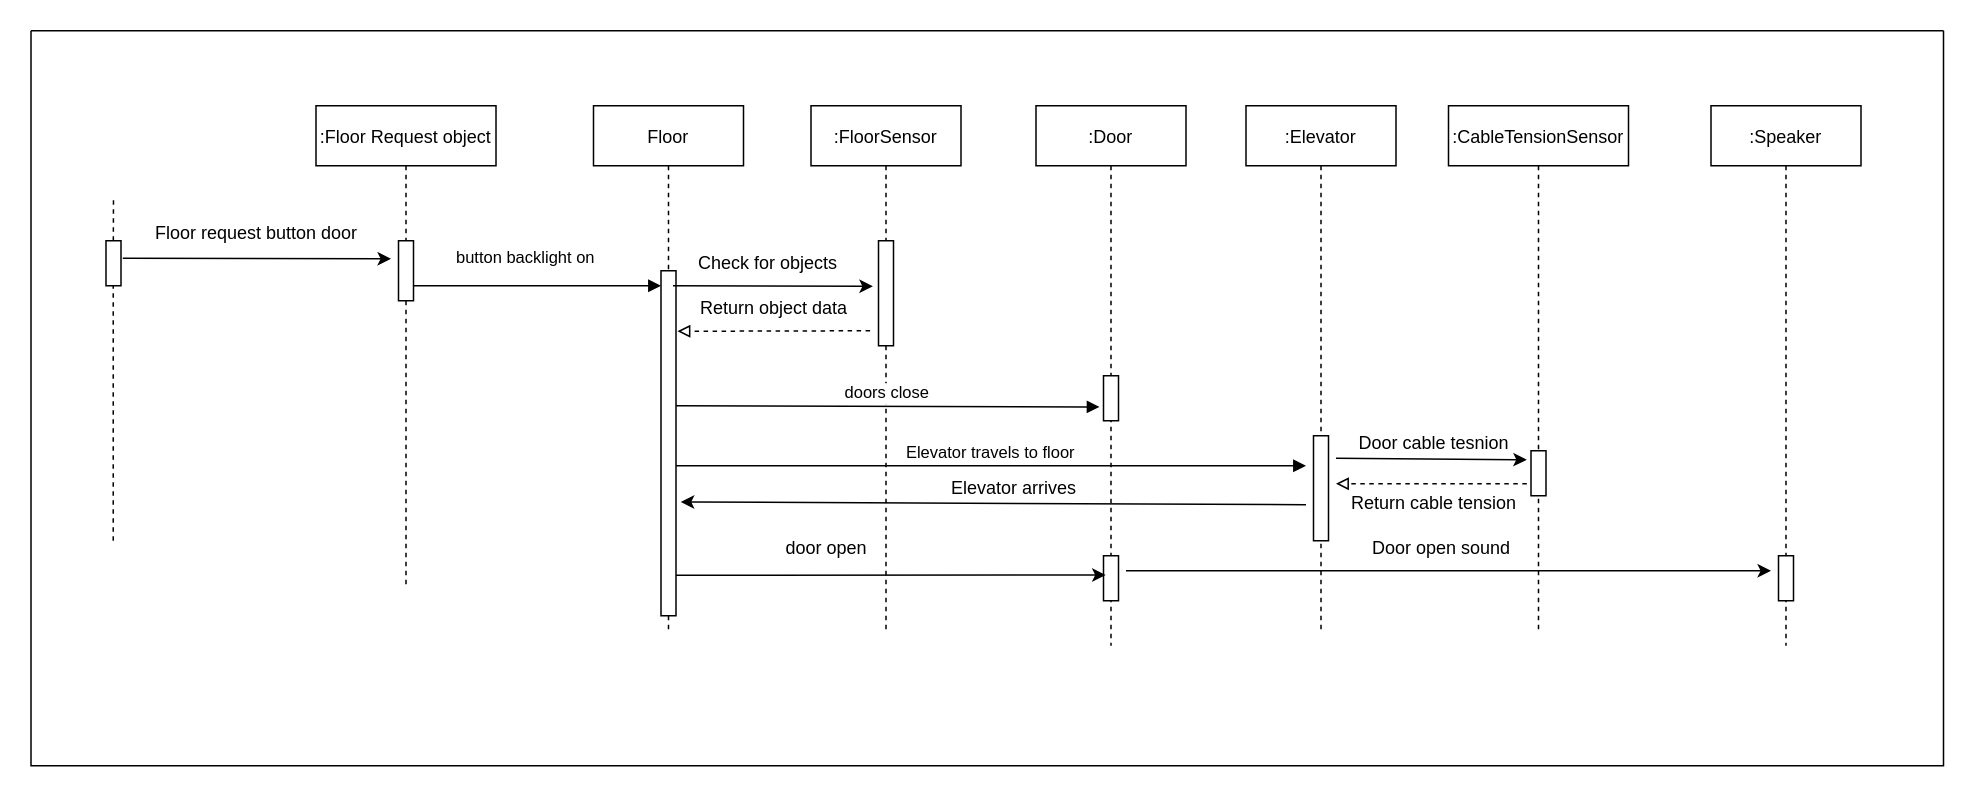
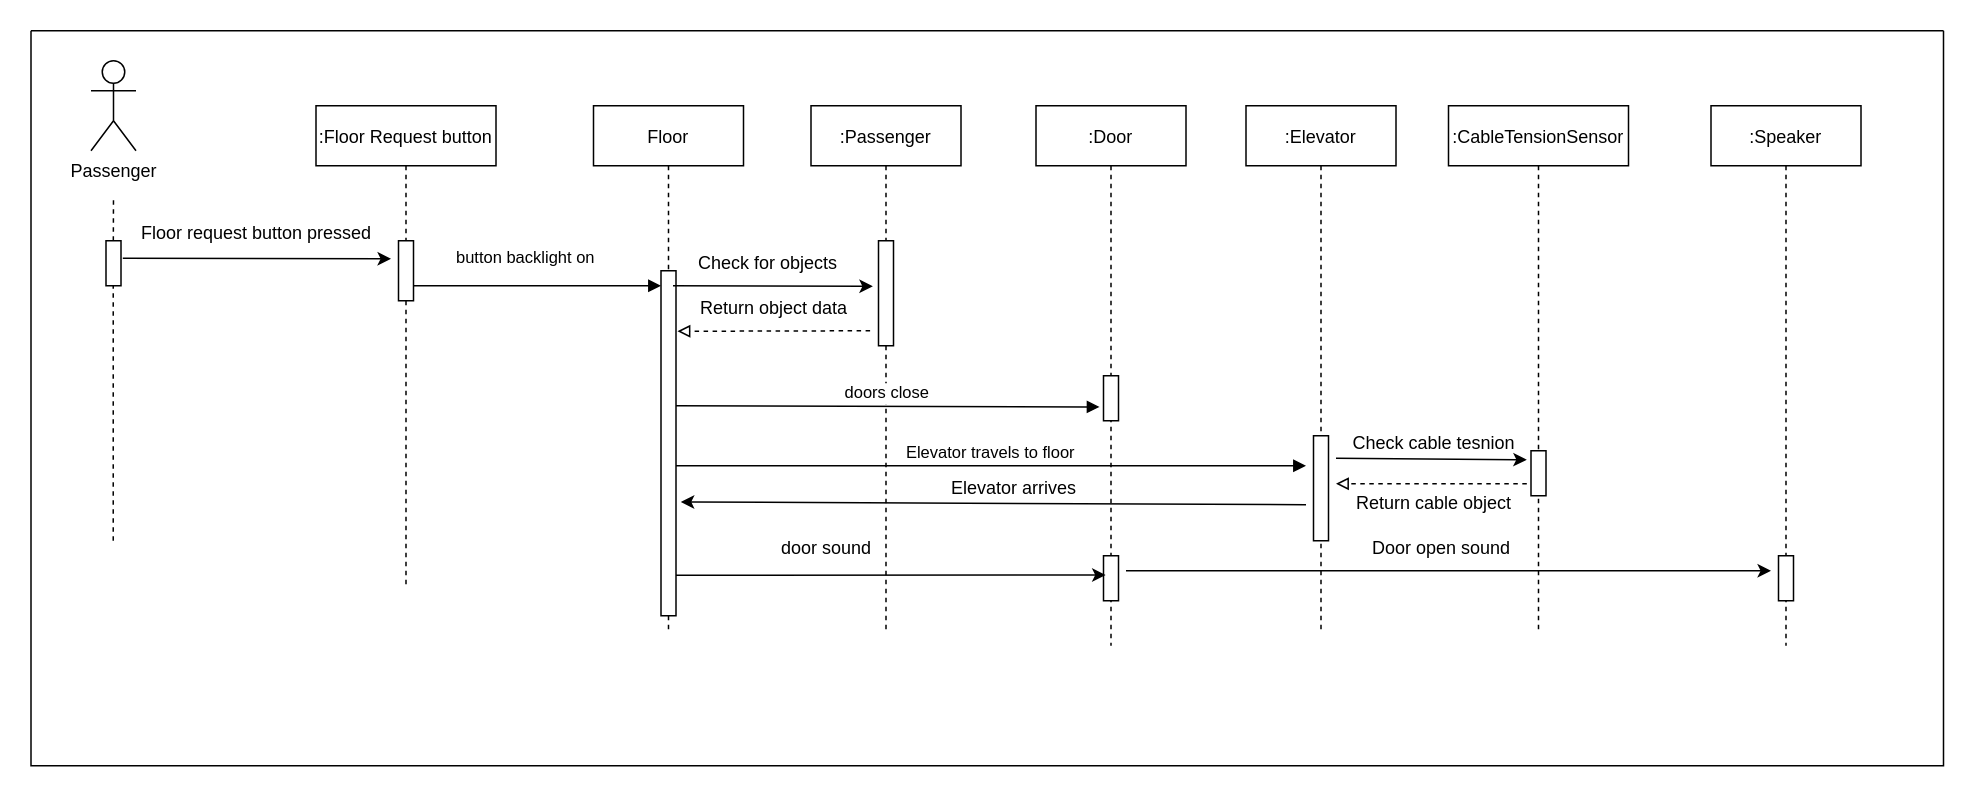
  <mxCell id="0" />
  <mxCell id="1" parent="0" />
  <mxCell id="2" value="" style="swimlane;startSize=0;" parent="1" vertex="1"><mxGeometry x="20" y="20" width="1275" height="490" as="geometry"><mxRectangle x="-60" y="30" width="50" height="40" as="alternateBounds" /></mxGeometry></mxCell>
+ <mxCell id="3" value="Passenger" style="shape=umlActor;verticalLabelPosition=bottom;verticalAlign=top;html=1;outlineConnect=0;" parent="2" vertex="1"><mxGeometry x="40" y="20" width="30" height="60" as="geometry" /></mxCell>
  <mxCell id="4" value=":Elevator" style="shape=umlLifeline;perimeter=lifelinePerimeter;container=1;collapsible=0;recursiveResize=0;rounded=0;shadow=0;strokeWidth=1;" parent="2" vertex="1"><mxGeometry x="810" y="50" width="100" height="350" as="geometry" /></mxCell>
  <mxCell id="5" value="" style="points=[];perimeter=orthogonalPerimeter;rounded=0;shadow=0;strokeWidth=1;" parent="4" vertex="1"><mxGeometry x="45" y="220" width="10" height="70" as="geometry" /></mxCell>
  <mxCell id="6" value="Floor" style="shape=umlLifeline;perimeter=lifelinePerimeter;container=1;collapsible=0;recursiveResize=0;rounded=0;shadow=0;strokeWidth=1;" parent="2" vertex="1"><mxGeometry x="375" y="50" width="100" height="350" as="geometry" /></mxCell>
  <mxCell id="7" value="" style="points=[];perimeter=orthogonalPerimeter;rounded=0;shadow=0;strokeWidth=1;" parent="6" vertex="1"><mxGeometry x="45" y="110" width="10" height="230" as="geometry" /></mxCell>
  <mxCell id="8" value="button backlight on" style="verticalAlign=bottom;endArrow=block;entryX=1;entryY=0;shadow=0;strokeWidth=1;" parent="6" edge="1"><mxGeometry x="-0.091" y="10" relative="1" as="geometry"><mxPoint x="-120" y="120" as="sourcePoint" /><mxPoint x="45" y="120" as="targetPoint" /><mxPoint as="offset" /></mxGeometry></mxCell>
- <mxCell id="9" value=":Floor Request object" style="shape=umlLifeline;perimeter=lifelinePerimeter;container=1;collapsible=0;recursiveResize=0;rounded=0;shadow=0;strokeWidth=1;" parent="2" vertex="1"><mxGeometry x="190" y="50" width="120" height="320" as="geometry" /></mxCell>
+ <mxCell id="9" value=":Floor Request button" style="shape=umlLifeline;perimeter=lifelinePerimeter;container=1;collapsible=0;recursiveResize=0;rounded=0;shadow=0;strokeWidth=1;" parent="2" vertex="1"><mxGeometry x="190" y="50" width="120" height="320" as="geometry" /></mxCell>
  <mxCell id="10" value="" style="points=[];perimeter=orthogonalPerimeter;rounded=0;shadow=0;strokeWidth=1;" parent="9" vertex="1"><mxGeometry x="55" y="90" width="10" height="40" as="geometry" /></mxCell>
- <mxCell id="11" value="Floor request button door" style="text;html=1;align=center;verticalAlign=middle;resizable=0;points=[];autosize=1;strokeColor=none;fillColor=none;" parent="2" vertex="1"><mxGeometry x="60" y="120" width="180" height="30" as="geometry" /></mxCell>
+ <mxCell id="11" value="Floor request button pressed" style="text;html=1;align=center;verticalAlign=middle;resizable=0;points=[];autosize=1;strokeColor=none;fillColor=none;" parent="2" vertex="1"><mxGeometry x="60" y="120" width="180" height="30" as="geometry" /></mxCell>
  <mxCell id="12" value=":CableTensionSensor" style="shape=umlLifeline;perimeter=lifelinePerimeter;container=1;collapsible=0;recursiveResize=0;rounded=0;shadow=0;strokeWidth=1;" parent="2" vertex="1"><mxGeometry x="945" y="50" width="120" height="350" as="geometry" /></mxCell>
  <mxCell id="13" value="" style="points=[];perimeter=orthogonalPerimeter;rounded=0;shadow=0;strokeWidth=1;" parent="12" vertex="1"><mxGeometry x="55" y="230" width="10" height="30" as="geometry" /></mxCell>
  <mxCell id="14" value="" style="endArrow=classic;html=1;rounded=0;exitX=1.12;exitY=0.387;exitDx=0;exitDy=0;exitPerimeter=0;" parent="2" source="40" edge="1"><mxGeometry width="50" height="50" relative="1" as="geometry"><mxPoint x="50" y="140" as="sourcePoint" /><mxPoint x="240" y="152" as="targetPoint" /></mxGeometry></mxCell>
- <mxCell id="15" value=":FloorSensor" style="shape=umlLifeline;perimeter=lifelinePerimeter;container=1;collapsible=0;recursiveResize=0;rounded=0;shadow=0;strokeWidth=1;" parent="2" vertex="1"><mxGeometry x="520" y="50" width="100" height="350" as="geometry" /></mxCell>
+ <mxCell id="15" value=":Passenger" style="shape=umlLifeline;perimeter=lifelinePerimeter;container=1;collapsible=0;recursiveResize=0;rounded=0;shadow=0;strokeWidth=1;" parent="2" vertex="1"><mxGeometry x="520" y="50" width="100" height="350" as="geometry" /></mxCell>
  <mxCell id="16" value="" style="points=[];perimeter=orthogonalPerimeter;rounded=0;shadow=0;strokeWidth=1;" parent="15" vertex="1"><mxGeometry x="45" y="90" width="10" height="70" as="geometry" /></mxCell>
  <mxCell id="17" value="" style="endArrow=block;html=1;rounded=0;exitX=1.16;exitY=0.244;exitDx=0;exitDy=0;exitPerimeter=0;dashed=1;endFill=0;" parent="15" edge="1"><mxGeometry width="50" height="50" relative="1" as="geometry"><mxPoint x="39.4" y="150" as="sourcePoint" /><mxPoint x="-89.0" y="150.36" as="targetPoint" /></mxGeometry></mxCell>
  <mxCell id="18" value="doors close" style="verticalAlign=bottom;endArrow=block;shadow=0;strokeWidth=1;entryX=-0.26;entryY=0.693;entryDx=0;entryDy=0;entryPerimeter=0;" parent="15" target="27" edge="1"><mxGeometry relative="1" as="geometry"><mxPoint x="-90" y="200" as="sourcePoint" /><mxPoint x="40" y="200" as="targetPoint" /></mxGeometry></mxCell>
  <mxCell id="19" value="Elevator travels to floor" style="verticalAlign=bottom;endArrow=block;shadow=0;strokeWidth=1;" parent="15" edge="1"><mxGeometry relative="1" as="geometry"><mxPoint x="-90" y="240" as="sourcePoint" /><mxPoint x="330" y="240" as="targetPoint" /></mxGeometry></mxCell>
  <mxCell id="20" value="" style="endArrow=classic;html=1;rounded=0;exitX=-0.027;exitY=1.187;exitDx=0;exitDy=0;exitPerimeter=0;" parent="2" edge="1"><mxGeometry width="50" height="50" relative="1" as="geometry"><mxPoint x="428.0" y="170" as="sourcePoint" /><mxPoint x="561.24" y="170.39" as="targetPoint" /></mxGeometry></mxCell>
  <mxCell id="21" value="Check for objects" style="text;html=1;align=center;verticalAlign=middle;resizable=0;points=[];autosize=1;strokeColor=none;fillColor=none;" parent="2" vertex="1"><mxGeometry x="431" y="140" width="120" height="30" as="geometry" /></mxCell>
  <mxCell id="22" value=":Speaker" style="shape=umlLifeline;perimeter=lifelinePerimeter;container=1;collapsible=0;recursiveResize=0;rounded=0;shadow=0;strokeWidth=1;" parent="2" vertex="1"><mxGeometry x="1120" y="50" width="100" height="360" as="geometry" /></mxCell>
  <mxCell id="23" value="" style="points=[];perimeter=orthogonalPerimeter;rounded=0;shadow=0;strokeWidth=1;" parent="22" vertex="1"><mxGeometry x="45" y="300" width="10" height="30" as="geometry" /></mxCell>
  <mxCell id="24" value="Door open sound" style="text;html=1;align=center;verticalAlign=middle;resizable=0;points=[];autosize=1;strokeColor=none;fillColor=none;" parent="2" vertex="1"><mxGeometry x="880" y="330" width="120" height="30" as="geometry" /></mxCell>
  <mxCell id="25" value="Return object data" style="text;html=1;align=center;verticalAlign=middle;resizable=0;points=[];autosize=1;strokeColor=none;fillColor=none;" parent="2" vertex="1"><mxGeometry x="435" y="170" width="120" height="30" as="geometry" /></mxCell>
  <mxCell id="26" value=":Door" style="shape=umlLifeline;perimeter=lifelinePerimeter;container=1;collapsible=0;recursiveResize=0;rounded=0;shadow=0;strokeWidth=1;" parent="2" vertex="1"><mxGeometry x="670" y="50" width="100" height="360" as="geometry" /></mxCell>
  <mxCell id="27" value="" style="points=[];perimeter=orthogonalPerimeter;rounded=0;shadow=0;strokeWidth=1;" parent="26" vertex="1"><mxGeometry x="45" y="180" width="10" height="30" as="geometry" /></mxCell>
  <mxCell id="28" value="" style="points=[];perimeter=orthogonalPerimeter;rounded=0;shadow=0;strokeWidth=1;" parent="26" vertex="1"><mxGeometry x="45" y="300" width="10" height="30" as="geometry" /></mxCell>
  <mxCell id="29" value="" style="endArrow=classic;html=1;rounded=0;entryX=-0.28;entryY=0.2;entryDx=0;entryDy=0;entryPerimeter=0;" parent="2" target="13" edge="1"><mxGeometry width="50" height="50" relative="1" as="geometry"><mxPoint x="870" y="285" as="sourcePoint" /><mxPoint x="940" y="280" as="targetPoint" /></mxGeometry></mxCell>
- <mxCell id="30" value="Door cable tesnion" style="text;html=1;align=center;verticalAlign=middle;resizable=0;points=[];autosize=1;strokeColor=none;fillColor=none;" parent="2" vertex="1"><mxGeometry x="870" y="260" width="130" height="30" as="geometry" /></mxCell>
- <mxCell id="31" value="Return cable tension" style="text;html=1;align=center;verticalAlign=middle;resizable=0;points=[];autosize=1;strokeColor=none;fillColor=none;" parent="2" vertex="1"><mxGeometry x="870" y="300" width="130" height="30" as="geometry" /></mxCell>
+ <mxCell id="30" value="Check cable tesnion" style="text;html=1;align=center;verticalAlign=middle;resizable=0;points=[];autosize=1;strokeColor=none;fillColor=none;" parent="2" vertex="1"><mxGeometry x="870" y="260" width="130" height="30" as="geometry" /></mxCell>
+ <mxCell id="31" value="Return cable object" style="text;html=1;align=center;verticalAlign=middle;resizable=0;points=[];autosize=1;strokeColor=none;fillColor=none;" parent="2" vertex="1"><mxGeometry x="870" y="300" width="130" height="30" as="geometry" /></mxCell>
  <mxCell id="32" value="" style="endArrow=block;html=1;rounded=0;exitX=-0.28;exitY=0.733;exitDx=0;exitDy=0;exitPerimeter=0;dashed=1;endFill=0;" parent="2" source="13" edge="1"><mxGeometry width="50" height="50" relative="1" as="geometry"><mxPoint x="910" y="360" as="sourcePoint" /><mxPoint x="870" y="302" as="targetPoint" /></mxGeometry></mxCell>
  <mxCell id="33" value="" style="endArrow=classic;html=1;rounded=0;entryX=1.32;entryY=0.67;entryDx=0;entryDy=0;entryPerimeter=0;" parent="2" target="7" edge="1"><mxGeometry width="50" height="50" relative="1" as="geometry"><mxPoint x="850" y="316" as="sourcePoint" /><mxPoint x="850" y="330" as="targetPoint" /></mxGeometry></mxCell>
  <mxCell id="34" value="Elevator arrives" style="text;html=1;align=center;verticalAlign=middle;resizable=0;points=[];autosize=1;strokeColor=none;fillColor=none;" parent="2" vertex="1"><mxGeometry x="600" y="290" width="110" height="30" as="geometry" /></mxCell>
  <mxCell id="35" value="" style="endArrow=classic;html=1;rounded=0;entryX=0.14;entryY=0.427;entryDx=0;entryDy=0;entryPerimeter=0;" parent="2" target="28" edge="1"><mxGeometry width="50" height="50" relative="1" as="geometry"><mxPoint x="430" y="363" as="sourcePoint" /><mxPoint x="710" y="360" as="targetPoint" /></mxGeometry></mxCell>
- <mxCell id="36" value="door open" style="text;html=1;align=center;verticalAlign=middle;resizable=0;points=[];autosize=1;strokeColor=none;fillColor=none;" parent="2" vertex="1"><mxGeometry x="490" y="330" width="80" height="30" as="geometry" /></mxCell>
+ <mxCell id="36" value="door sound" style="text;html=1;align=center;verticalAlign=middle;resizable=0;points=[];autosize=1;strokeColor=none;fillColor=none;" parent="2" vertex="1"><mxGeometry x="490" y="330" width="80" height="30" as="geometry" /></mxCell>
  <mxCell id="37" value="" style="endArrow=classic;html=1;rounded=0;" parent="2" edge="1"><mxGeometry width="50" height="50" relative="1" as="geometry"><mxPoint x="730" y="360" as="sourcePoint" /><mxPoint x="1160" y="360" as="targetPoint" /></mxGeometry></mxCell>
  <mxCell id="38" value="" style="endArrow=none;dashed=1;html=1;rounded=0;exitX=0.488;exitY=-0.001;exitDx=0;exitDy=0;exitPerimeter=0;startArrow=none;" edge="1" parent="2" source="40"><mxGeometry width="50" height="50" relative="1" as="geometry"><mxPoint x="60" y="310" as="sourcePoint" /><mxPoint x="55" y="110" as="targetPoint" /></mxGeometry></mxCell>
  <mxCell id="39" value="" style="endArrow=none;dashed=1;html=1;rounded=0;exitX=0.043;exitY=0.694;exitDx=0;exitDy=0;exitPerimeter=0;" edge="1" parent="2" source="2" target="40"><mxGeometry width="50" height="50" relative="1" as="geometry"><mxPoint x="-15.175" y="350.06" as="sourcePoint" /><mxPoint x="-15.019" y="110" as="targetPoint" /></mxGeometry></mxCell>
  <mxCell id="40" value="" style="points=[];perimeter=orthogonalPerimeter;rounded=0;shadow=0;strokeWidth=1;" parent="2" vertex="1"><mxGeometry x="50" y="140" width="10" height="30" as="geometry" /></mxCell>
